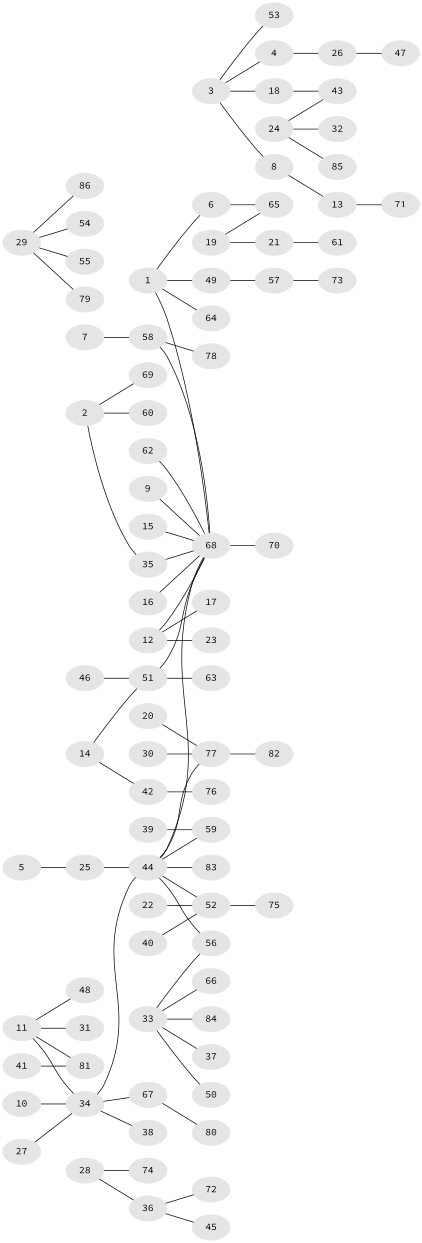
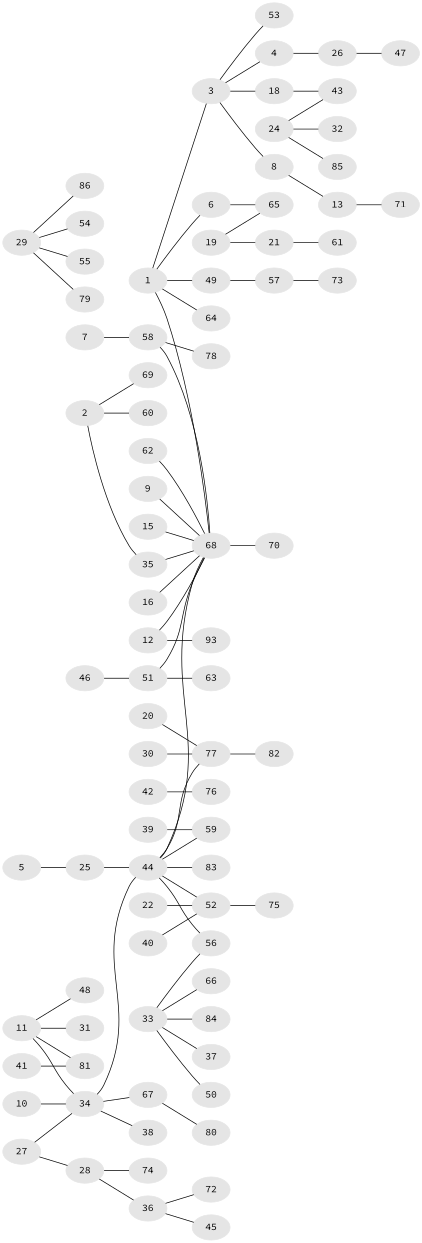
  graph {
    fontname="Source Code Pro"
    rankdir=LR
    node [color=gray90 fontname="Source Code Pro" style=filled]
    edge [fontname="Source Code Pro" weight=1.0]
    1
    3
    6
    49
    64
    68
    4
    8
    18
    53
    65
    57
    70
    2
    35
    60
    69
    26
    13
    43
    47
    5
    25
    44
    7
    58
    78
    71
    9
    10
    34
    38
    67
    11
    31
    48
    81
    12
-   17
-   23
-   14
+   23 [label=93]
    42
    51
    76
    63
    15
    16
    19
    21
    61
    20
    77
    82
    22
    52
    75
    24
    32
    85
    56
    59
    83
    27
    28
    36
    74
    45
    72
    29
    86
    54
    55
    79
    30
    33
    37
    50
    66
    84
    80
    39
    40
    41
    46
    73
    62
+   1 -- 3
    1 -- 6
    1 -- 49
    1 -- 64
    1 -- 68
    3 -- 4
    3 -- 8
    3 -- 18
    3 -- 53
    6 -- 65
    49 -- 57
    68 -- 70
    4 -- 26
    8 -- 13
    18 -- 43
    57 -- 73
    2 -- 35
    2 -- 60
    2 -- 69
    35 -- 68
    26 -- 47
    13 -- 71
    5 -- 25
    25 -- 44
    44 -- 68
    44 -- 77
    44 -- 52
    44 -- 56
    44 -- 59
    44 -- 83
    7 -- 58
    58 -- 68
    58 -- 78
    9 -- 68
    10 -- 34
    34 -- 44
    34 -- 38
    34 -- 67
    67 -- 80
    11 -- 34
    11 -- 31
    11 -- 48
    11 -- 81
    12 -- 68
-   12 -- 17
    12 -- 23
-   14 -- 42
-   14 -- 51
    42 -- 76
    51 -- 68
    51 -- 63
    15 -- 68
    16 -- 68
    19 -- 65
    19 -- 21
    21 -- 61
    20 -- 77
    77 -- 82
    22 -- 52
    52 -- 75
    24 -- 43
    24 -- 32
    24 -- 85
    27 -- 34
+   27 -- 28
    28 -- 36
    28 -- 74
    36 -- 45
    36 -- 72
    29 -- 86
    29 -- 54
    29 -- 55
    29 -- 79
    30 -- 77
    33 -- 56
    33 -- 37
    33 -- 50
    33 -- 66
    33 -- 84
    39 -- 59
    40 -- 52
    41 -- 81
    46 -- 51
    62 -- 68
  }
